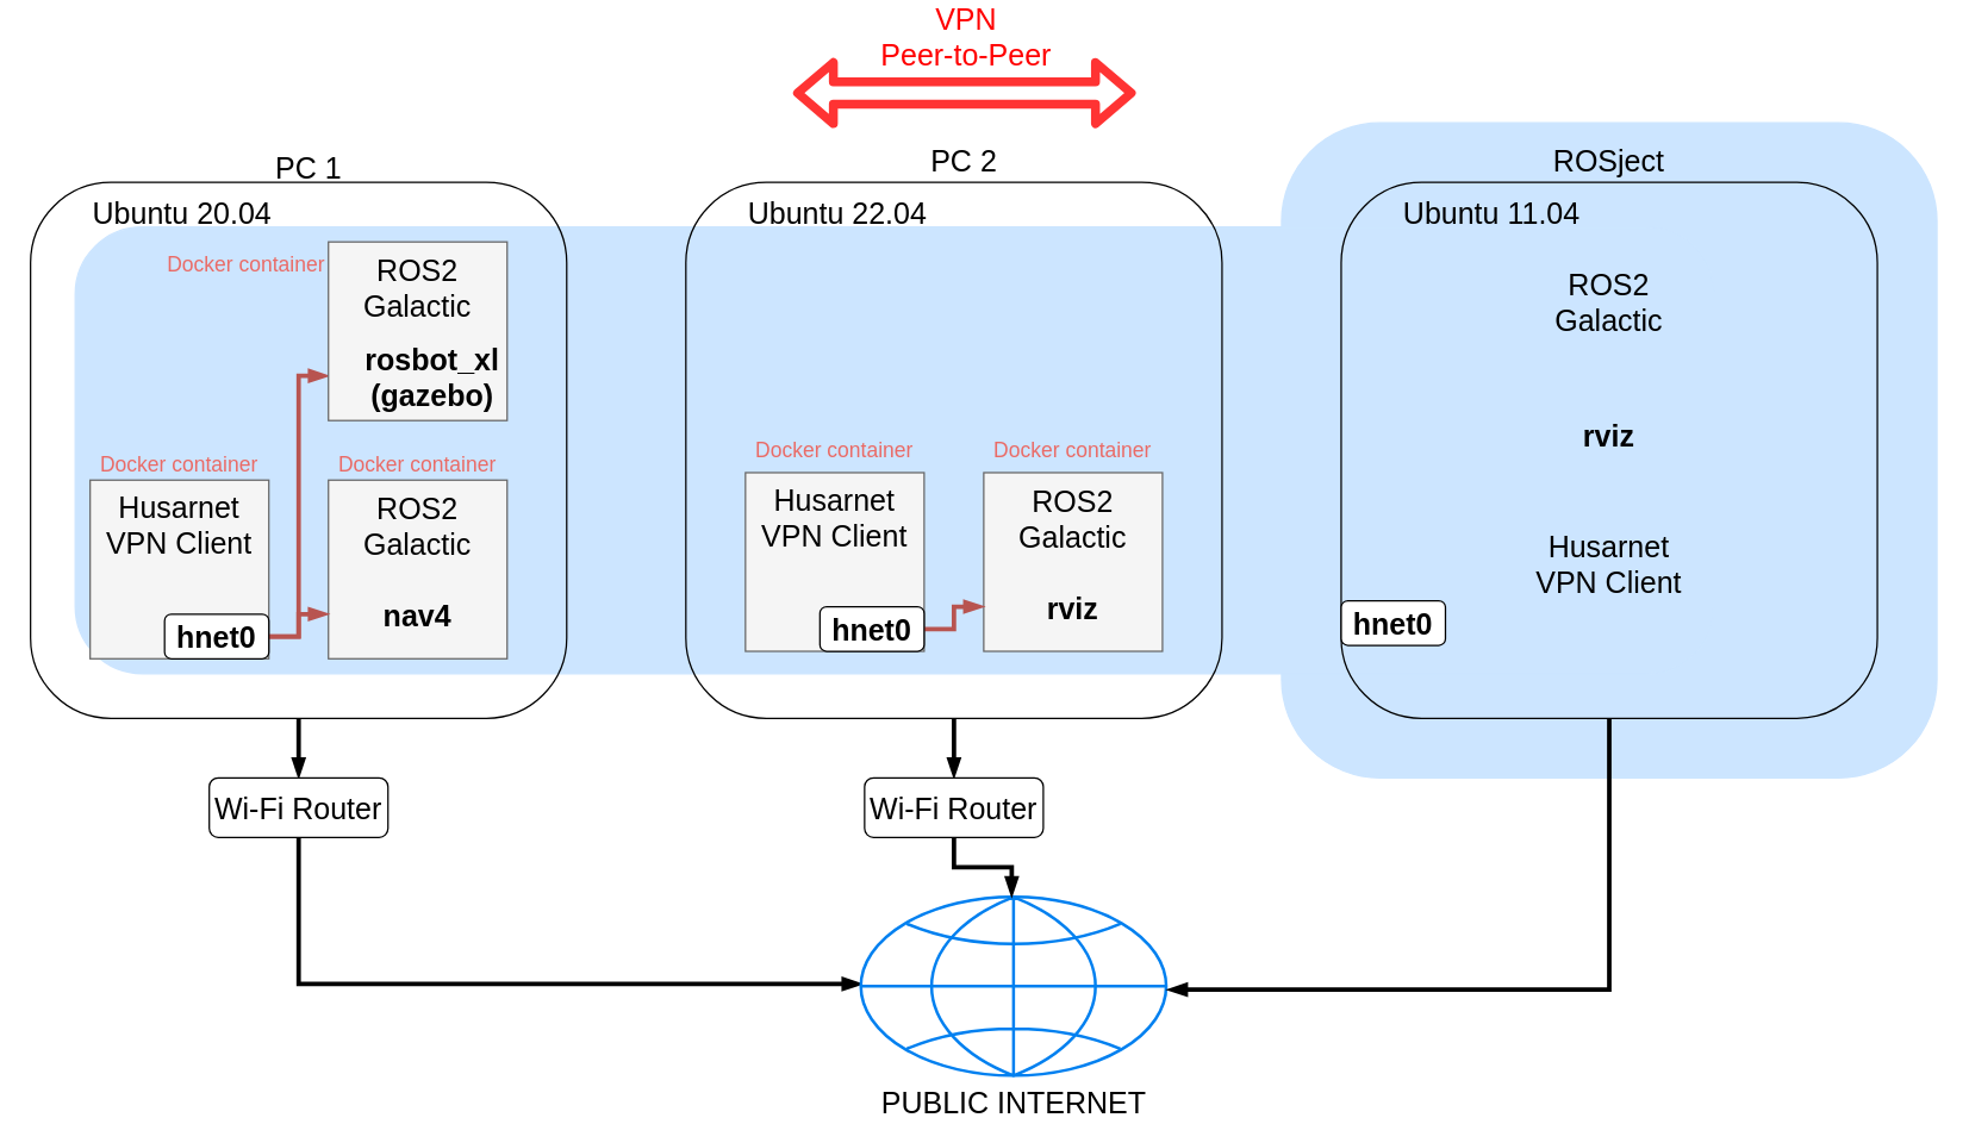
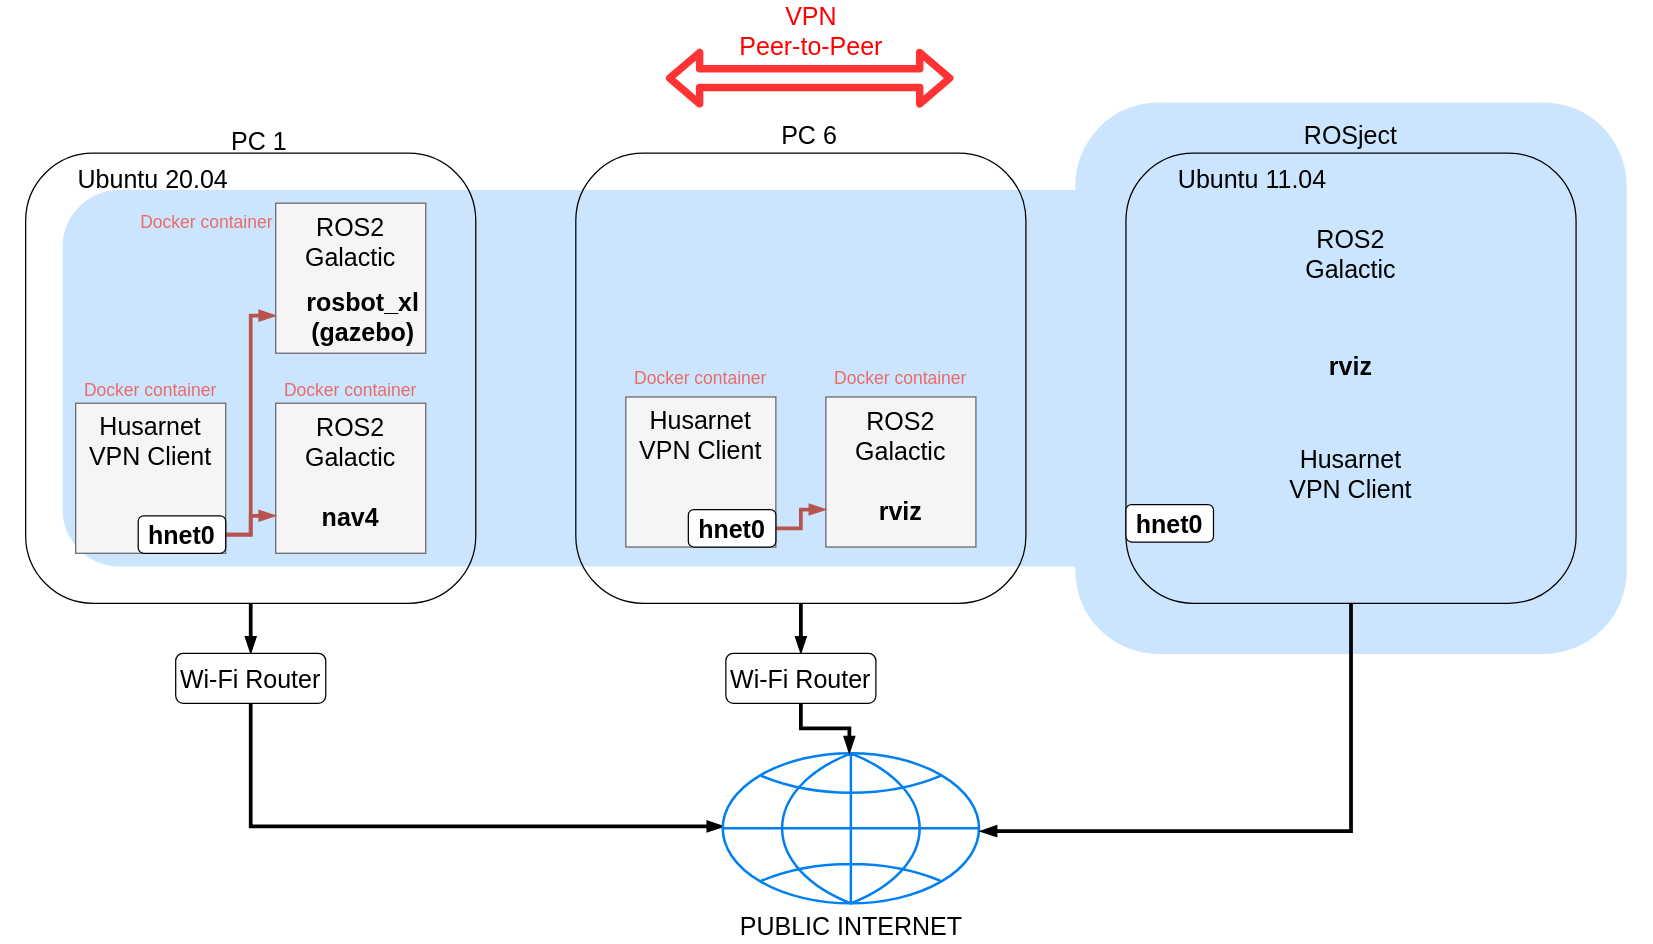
  <mxCell id="0" />
  <mxCell id="1" parent="0" />
  <mxCell id="2" value="" style="rounded=1;whiteSpace=wrap;html=1;fontSize=20;align=center;fillColor=#CCE5FF;strokeColor=#CCE5FF;fontColor=#333333;" vertex="1" parent="1"><mxGeometry x="860" y="40" width="440" height="440" as="geometry" /></mxCell>
  <mxCell id="3" value="" style="rounded=1;whiteSpace=wrap;html=1;fontSize=20;align=center;fillColor=#CCE5FF;strokeColor=#CCE5FF;fontColor=#333333;" parent="1" vertex="1"><mxGeometry x="50" y="110" width="1100" height="300" as="geometry" /></mxCell>
  <mxCell id="4" style="edgeStyle=orthogonalEdgeStyle;rounded=0;orthogonalLoop=1;jettySize=auto;html=1;exitX=0.5;exitY=1;exitDx=0;exitDy=0;entryX=0.5;entryY=0;entryDx=0;entryDy=0;fontSize=14;fontColor=#EA6B66;endArrow=blockThin;endFill=1;strokeWidth=3;" edge="1" parent="1" source="5" target="11"><mxGeometry relative="1" as="geometry" /></mxCell>
  <mxCell id="5" value="" style="rounded=1;whiteSpace=wrap;html=1;fillColor=none;" parent="1" vertex="1"><mxGeometry x="20" y="80" width="360" height="360" as="geometry" /></mxCell>
  <mxCell id="6" value="" style="rounded=0;whiteSpace=wrap;html=1;fontSize=20;fontColor=#333333;align=left;fillColor=#f5f5f5;strokeColor=#666666;" parent="1" vertex="1"><mxGeometry x="220" y="280" width="120" height="120" as="geometry" /></mxCell>
  <mxCell id="7" value="PC 1" style="text;html=1;strokeColor=none;fillColor=none;align=center;verticalAlign=middle;whiteSpace=wrap;rounded=0;fontSize=20;" parent="1" vertex="1"><mxGeometry x="137.03" y="60" width="140" height="20" as="geometry" /></mxCell>
  <mxCell id="8" value="ROS2 Galactic" style="text;html=1;strokeColor=none;fillColor=none;align=center;verticalAlign=middle;whiteSpace=wrap;rounded=0;fontSize=20;" parent="1" vertex="1"><mxGeometry x="240" y="301" width="80" height="20" as="geometry" /></mxCell>
  <mxCell id="9" value="nav4" style="text;html=1;strokeColor=none;fillColor=none;align=center;verticalAlign=middle;whiteSpace=wrap;rounded=0;fontSize=20;fontStyle=1" parent="1" vertex="1"><mxGeometry x="245" y="361" width="70" height="20" as="geometry" /></mxCell>
  <mxCell id="10" style="edgeStyle=orthogonalEdgeStyle;rounded=0;orthogonalLoop=1;jettySize=auto;html=1;exitX=0.5;exitY=1;exitDx=0;exitDy=0;entryX=0.004;entryY=0.487;entryDx=0;entryDy=0;entryPerimeter=0;fontSize=14;fontColor=#EA6B66;endArrow=blockThin;endFill=1;strokeWidth=3;" edge="1" parent="1" source="11" target="12"><mxGeometry relative="1" as="geometry" /></mxCell>
  <mxCell id="11" value="Wi-Fi Router" style="rounded=1;whiteSpace=wrap;html=1;fontSize=20;fontColor=#000000;align=center;" parent="1" vertex="1"><mxGeometry x="140" y="480" width="120" height="40" as="geometry" /></mxCell>
  <mxCell id="12" value="PUBLIC INTERNET" style="html=1;verticalLabelPosition=bottom;align=center;labelBackgroundColor=#ffffff;verticalAlign=top;strokeWidth=2;strokeColor=#0080F0;shadow=0;dashed=0;shape=mxgraph.ios7.icons.globe;fontSize=20;fontColor=#000000;" parent="1" vertex="1"><mxGeometry x="577.5" y="560" width="205" height="120" as="geometry" /></mxCell>
  <mxCell id="13" value="" style="shape=flexArrow;endArrow=classic;startArrow=classic;html=1;fontSize=20;fontColor=#FF0000;strokeColor=#FF3333;strokeWidth=6;" parent="1" edge="1"><mxGeometry width="100" height="100" relative="1" as="geometry"><mxPoint x="532.03" y="20" as="sourcePoint" /><mxPoint x="762.03" y="20" as="targetPoint" /></mxGeometry></mxCell>
  <mxCell id="14" value="&lt;div&gt;VPN&lt;/div&gt;&lt;div&gt;Peer-to-Peer&lt;/div&gt;" style="edgeLabel;html=1;align=center;verticalAlign=middle;resizable=0;points=[];fontSize=20;fontColor=#FF0000;" parent="13" vertex="1" connectable="0"><mxGeometry x="0.548" y="3" relative="1" as="geometry"><mxPoint x="-63" y="-36" as="offset" /></mxGeometry></mxCell>
  <mxCell id="15" value="" style="rounded=0;whiteSpace=wrap;html=1;fontSize=20;fontColor=#333333;align=left;fillColor=#f5f5f5;strokeColor=#666666;" parent="1" vertex="1"><mxGeometry y="280" width="120" height="120" as="geometry" x="60" /></mxCell>
  <mxCell id="16" value="" style="shape=image;verticalLabelPosition=bottom;labelBackgroundColor=#ffffff;verticalAlign=top;aspect=fixed;imageAspect=0;image=https://husarnet.com/img/husarnet_signet.svg;" parent="1" vertex="1"><mxGeometry x="102.98" y="330" width="34.05" height="39" as="geometry" /></mxCell>
  <mxCell id="17" value="&lt;div&gt;Husarnet &lt;br&gt;&lt;/div&gt;&lt;div&gt;VPN Client&lt;/div&gt;" style="text;html=1;strokeColor=none;fillColor=none;align=center;verticalAlign=middle;whiteSpace=wrap;rounded=0;fontSize=20;" parent="1" vertex="1"><mxGeometry x="50" y="290" width="140" height="40" as="geometry" /></mxCell>
  <mxCell id="18" style="edgeStyle=orthogonalEdgeStyle;rounded=0;orthogonalLoop=1;jettySize=auto;html=1;exitX=1;exitY=0.5;exitDx=0;exitDy=0;entryX=0;entryY=0.75;entryDx=0;entryDy=0;fillColor=#f8cecc;strokeColor=#b85450;strokeWidth=3;endArrow=blockThin;endFill=1;" edge="1" parent="1" source="20" target="6"><mxGeometry relative="1" as="geometry" /></mxCell>
  <mxCell id="19" style="edgeStyle=orthogonalEdgeStyle;rounded=0;orthogonalLoop=1;jettySize=auto;html=1;exitX=1;exitY=0.5;exitDx=0;exitDy=0;entryX=0;entryY=0.75;entryDx=0;entryDy=0;fillColor=#f8cecc;strokeColor=#b85450;strokeWidth=3;endArrow=blockThin;endFill=1;" edge="1" parent="1" source="20" target="21"><mxGeometry relative="1" as="geometry" /></mxCell>
  <mxCell id="20" value="&lt;font style=&quot;font-size: 20px&quot;&gt;&lt;b&gt;hnet0&lt;/b&gt;&lt;/font&gt;" style="rounded=1;whiteSpace=wrap;html=1;align=center;" parent="1" vertex="1"><mxGeometry x="110" y="370" width="70" height="30" as="geometry" /></mxCell>
  <mxCell id="21" value="" style="rounded=0;whiteSpace=wrap;html=1;fontSize=20;fontColor=#333333;align=left;fillColor=#f5f5f5;strokeColor=#666666;" vertex="1" parent="1"><mxGeometry x="220" y="120" width="120" height="120" as="geometry" /></mxCell>
  <mxCell id="22" value="ROS2 Galactic" style="text;html=1;strokeColor=none;fillColor=none;align=center;verticalAlign=middle;whiteSpace=wrap;rounded=0;fontSize=20;" vertex="1" parent="1"><mxGeometry x="240" y="141" width="80" height="20" as="geometry" /></mxCell>
  <mxCell id="23" value="rosbot_xl (gazebo)" style="text;html=1;strokeColor=none;fillColor=none;align=center;verticalAlign=middle;whiteSpace=wrap;rounded=0;fontSize=20;fontStyle=1" vertex="1" parent="1"><mxGeometry x="255" y="201" width="70" height="20" as="geometry" /></mxCell>
  <mxCell id="24" style="edgeStyle=orthogonalEdgeStyle;rounded=0;orthogonalLoop=1;jettySize=auto;html=1;exitX=0.5;exitY=1;exitDx=0;exitDy=0;entryX=0.5;entryY=0;entryDx=0;entryDy=0;fontSize=14;fontColor=#EA6B66;endArrow=blockThin;endFill=1;strokeWidth=3;" edge="1" parent="1" source="25" target="52"><mxGeometry relative="1" as="geometry" /></mxCell>
  <mxCell id="25" value="" style="rounded=1;whiteSpace=wrap;html=1;fillColor=none;" vertex="1" parent="1"><mxGeometry x="460" y="80" width="360" height="360" as="geometry" /></mxCell>
  <mxCell id="26" value="" style="rounded=0;whiteSpace=wrap;html=1;fontSize=20;fontColor=#333333;align=left;fillColor=#f5f5f5;strokeColor=#666666;" vertex="1" parent="1"><mxGeometry x="660" y="275" width="120" height="120" as="geometry" /></mxCell>
- <mxCell id="27" value="PC 2" style="text;html=1;strokeColor=none;fillColor=none;align=center;verticalAlign=middle;whiteSpace=wrap;rounded=0;fontSize=20;" vertex="1" parent="1"><mxGeometry x="577.03" y="55" width="140" height="20" as="geometry" /></mxCell>
+ <mxCell id="27" value="PC 6" style="text;html=1;strokeColor=none;fillColor=none;align=center;verticalAlign=middle;whiteSpace=wrap;rounded=0;fontSize=20;" vertex="1" parent="1"><mxGeometry x="577.03" y="55" width="140" height="20" as="geometry" /></mxCell>
  <mxCell id="28" value="ROS2 Galactic" style="text;html=1;strokeColor=none;fillColor=none;align=center;verticalAlign=middle;whiteSpace=wrap;rounded=0;fontSize=20;" vertex="1" parent="1"><mxGeometry x="680" y="296" width="80" height="20" as="geometry" /></mxCell>
  <mxCell id="29" value="rviz" style="text;html=1;strokeColor=none;fillColor=none;align=center;verticalAlign=middle;whiteSpace=wrap;rounded=0;fontSize=20;fontStyle=1" vertex="1" parent="1"><mxGeometry x="685" y="356" width="70" height="20" as="geometry" /></mxCell>
  <mxCell id="30" value="" style="rounded=0;whiteSpace=wrap;html=1;fontSize=20;fontColor=#333333;align=left;fillColor=#f5f5f5;strokeColor=#666666;" vertex="1" parent="1"><mxGeometry x="500" y="275" width="120" height="120" as="geometry" /></mxCell>
  <mxCell id="31" value="" style="shape=image;verticalLabelPosition=bottom;labelBackgroundColor=#ffffff;verticalAlign=top;aspect=fixed;imageAspect=0;image=https://husarnet.com/img/husarnet_signet.svg;" vertex="1" parent="1"><mxGeometry x="542.98" y="325" width="34.05" height="39" as="geometry" /></mxCell>
  <mxCell id="32" value="&lt;div&gt;Husarnet &lt;br&gt;&lt;/div&gt;&lt;div&gt;VPN Client&lt;/div&gt;" style="text;html=1;strokeColor=none;fillColor=none;align=center;verticalAlign=middle;whiteSpace=wrap;rounded=0;fontSize=20;" vertex="1" parent="1"><mxGeometry x="490" y="285" width="140" height="40" as="geometry" /></mxCell>
  <mxCell id="33" style="edgeStyle=orthogonalEdgeStyle;rounded=0;orthogonalLoop=1;jettySize=auto;html=1;exitX=1;exitY=0.5;exitDx=0;exitDy=0;entryX=0;entryY=0.75;entryDx=0;entryDy=0;fillColor=#f8cecc;strokeColor=#b85450;strokeWidth=3;endArrow=blockThin;endFill=1;" edge="1" parent="1" source="34" target="26"><mxGeometry relative="1" as="geometry" /></mxCell>
  <mxCell id="34" value="&lt;font style=&quot;font-size: 20px&quot;&gt;&lt;b&gt;hnet0&lt;/b&gt;&lt;/font&gt;" style="rounded=1;whiteSpace=wrap;html=1;align=center;" vertex="1" parent="1"><mxGeometry x="550" y="365" width="70" height="30" as="geometry" /></mxCell>
  <mxCell id="35" value="Docker container" style="text;html=1;strokeColor=none;fillColor=none;align=center;verticalAlign=middle;whiteSpace=wrap;rounded=0;fontSize=14;fontColor=#EA6B66;" vertex="1" parent="1"><mxGeometry x="65" y="255" width="110" height="30" as="geometry" /></mxCell>
  <mxCell id="36" value="Docker container" style="text;html=1;strokeColor=none;fillColor=none;align=center;verticalAlign=middle;whiteSpace=wrap;rounded=0;fontSize=14;fontColor=#EA6B66;" vertex="1" parent="1"><mxGeometry x="225" y="255" width="110" height="30" as="geometry" /></mxCell>
  <mxCell id="37" value="Docker container" style="text;html=1;strokeColor=none;fillColor=none;align=center;verticalAlign=middle;whiteSpace=wrap;rounded=0;fontSize=14;fontColor=#EA6B66;" vertex="1" parent="1"><mxGeometry x="110" y="120" width="110" height="30" as="geometry" /></mxCell>
  <mxCell id="38" value="Docker container" style="text;html=1;strokeColor=none;fillColor=none;align=center;verticalAlign=middle;whiteSpace=wrap;rounded=0;fontSize=14;fontColor=#EA6B66;" vertex="1" parent="1"><mxGeometry x="505.01" y="245" width="110" height="30" as="geometry" /></mxCell>
  <mxCell id="39" value="Docker container" style="text;html=1;strokeColor=none;fillColor=none;align=center;verticalAlign=middle;whiteSpace=wrap;rounded=0;fontSize=14;fontColor=#EA6B66;" vertex="1" parent="1"><mxGeometry x="665" y="245" width="110" height="30" as="geometry" /></mxCell>
  <mxCell id="40" style="edgeStyle=orthogonalEdgeStyle;rounded=0;orthogonalLoop=1;jettySize=auto;html=1;exitX=0.5;exitY=1;exitDx=0;exitDy=0;entryX=1.004;entryY=0.519;entryDx=0;entryDy=0;entryPerimeter=0;fontSize=14;fontColor=#EA6B66;endArrow=blockThin;endFill=1;strokeWidth=3;" edge="1" parent="1" source="41" target="12"><mxGeometry relative="1" as="geometry" /></mxCell>
  <mxCell id="41" value="" style="rounded=1;whiteSpace=wrap;html=1;fillColor=none;" vertex="1" parent="1"><mxGeometry x="900" y="80" width="360" height="360" as="geometry" /></mxCell>
  <mxCell id="42" value="ROSject" style="text;html=1;strokeColor=none;fillColor=none;align=center;verticalAlign=middle;whiteSpace=wrap;rounded=0;fontSize=20;" vertex="1" parent="1"><mxGeometry x="1010" y="55" width="140" height="20" as="geometry" /></mxCell>
  <mxCell id="43" value="&lt;div&gt;Husarnet &lt;br&gt;&lt;/div&gt;&lt;div&gt;VPN Client&lt;/div&gt;" style="text;html=1;strokeColor=none;fillColor=none;align=center;verticalAlign=middle;whiteSpace=wrap;rounded=0;fontSize=20;" vertex="1" parent="1"><mxGeometry x="1010" y="316" width="140" height="40" as="geometry" /></mxCell>
  <mxCell id="44" value="" style="shape=image;verticalLabelPosition=bottom;labelBackgroundColor=#ffffff;verticalAlign=top;aspect=fixed;imageAspect=0;image=https://husarnet.com/img/husarnet_signet.svg;" vertex="1" parent="1"><mxGeometry x="1062.98" y="356" width="34.05" height="39" as="geometry" /></mxCell>
  <mxCell id="45" value="&lt;font style=&quot;font-size: 20px&quot;&gt;&lt;b&gt;hnet0&lt;/b&gt;&lt;/font&gt;" style="rounded=1;whiteSpace=wrap;html=1;align=center;" vertex="1" parent="1"><mxGeometry x="900" y="361" width="70" height="30" as="geometry" /></mxCell>
  <mxCell id="46" value="ROS2 Galactic" style="text;html=1;strokeColor=none;fillColor=none;align=center;verticalAlign=middle;whiteSpace=wrap;rounded=0;fontSize=20;" vertex="1" parent="1"><mxGeometry x="1040" y="150" width="80" height="20" as="geometry" /></mxCell>
  <mxCell id="47" value="Ubuntu 11.04" style="text;html=1;strokeColor=none;fillColor=none;align=left;verticalAlign=middle;whiteSpace=wrap;rounded=0;fontSize=20;" vertex="1" parent="1"><mxGeometry x="940" y="90" width="140" height="20" as="geometry" /></mxCell>
- <mxCell id="48" value="Ubuntu 22.04" style="text;html=1;strokeColor=none;fillColor=none;align=left;verticalAlign=middle;whiteSpace=wrap;rounded=0;fontSize=20;" vertex="1" parent="1"><mxGeometry x="500" y="90" width="140" height="20" as="geometry" /></mxCell>
  <mxCell id="49" value="Ubuntu 20.04" style="text;html=1;strokeColor=none;fillColor=none;align=left;verticalAlign=middle;whiteSpace=wrap;rounded=0;fontSize=20;" vertex="1" parent="1"><mxGeometry y="90" width="140" height="20" as="geometry" x="60" /></mxCell>
  <mxCell id="50" value="rviz" style="text;html=1;strokeColor=none;fillColor=none;align=center;verticalAlign=middle;whiteSpace=wrap;rounded=0;fontSize=20;fontStyle=1" vertex="1" parent="1"><mxGeometry x="1045" y="240" width="70" height="20" as="geometry" /></mxCell>
  <mxCell id="51" style="edgeStyle=orthogonalEdgeStyle;rounded=0;orthogonalLoop=1;jettySize=auto;html=1;exitX=0.5;exitY=1;exitDx=0;exitDy=0;entryX=0.494;entryY=-0.002;entryDx=0;entryDy=0;entryPerimeter=0;fontSize=14;fontColor=#EA6B66;endArrow=blockThin;endFill=1;strokeWidth=3;" edge="1" parent="1" source="52" target="12"><mxGeometry relative="1" as="geometry" /></mxCell>
  <mxCell id="52" value="Wi-Fi Router" style="rounded=1;whiteSpace=wrap;html=1;fontSize=20;fontColor=#000000;align=center;" vertex="1" parent="1"><mxGeometry x="580" y="480" width="120" height="40" as="geometry" /></mxCell>
